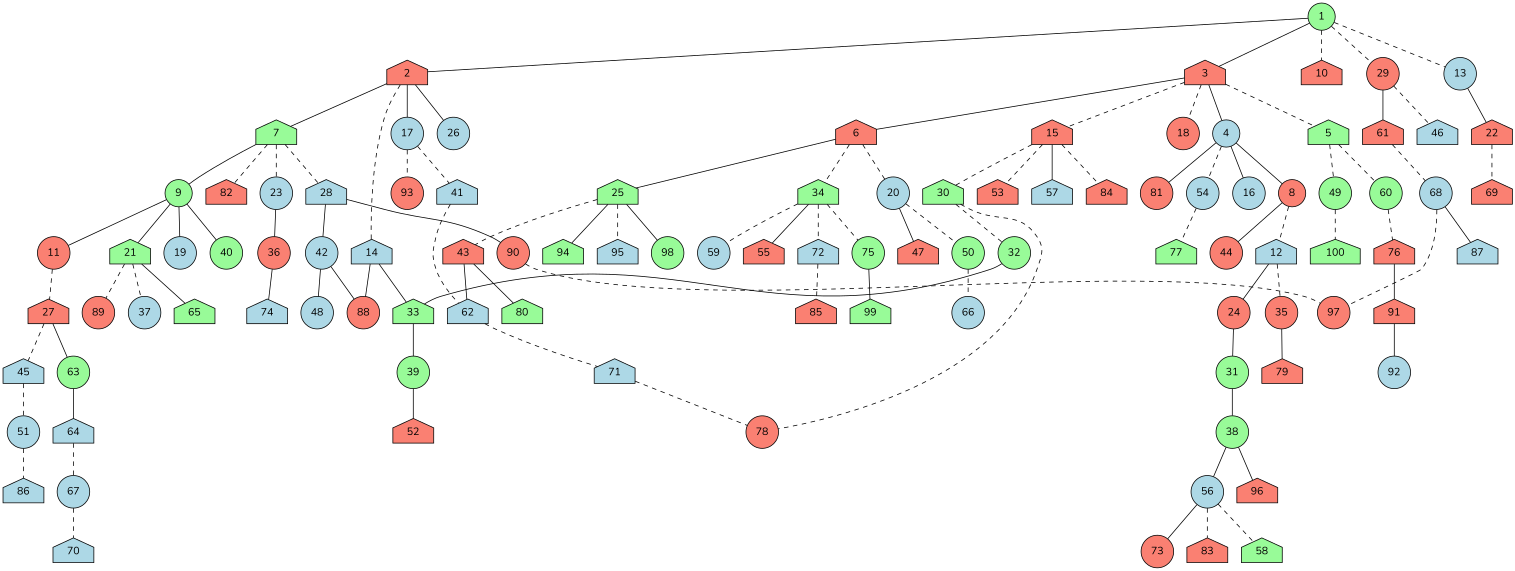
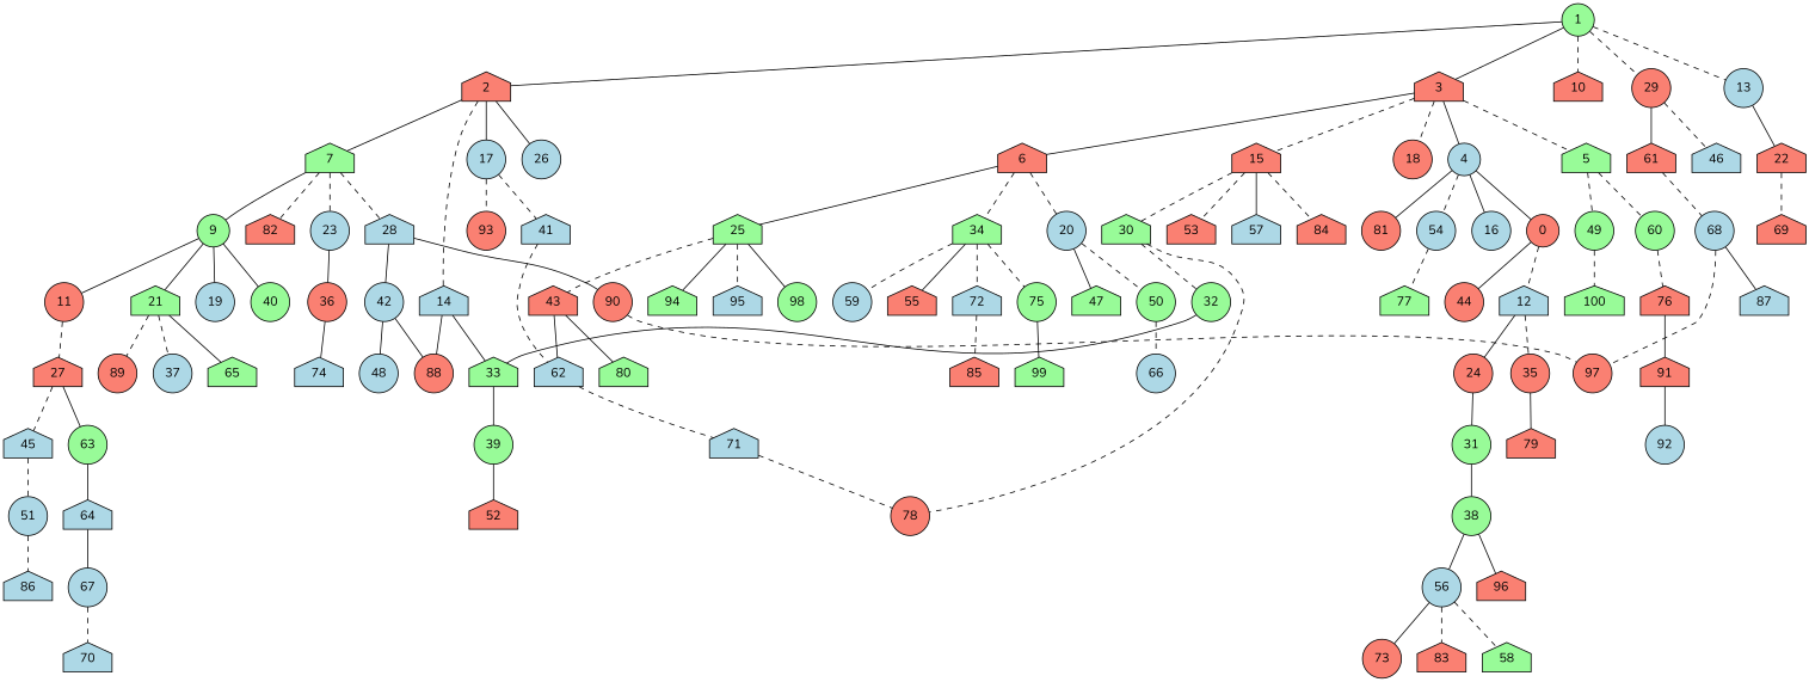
  graph {
    fontname=Nunito
    node [fillcolor=salmon fontname=Nunito shape=house style=filled]
    edge [fontname=Nunito style=solid]
    1 [fillcolor=palegreen shape=circle]
    2
    3
    10
    13 [fillcolor=lightblue shape=circle]
    29 [shape=circle]
    7 [fillcolor=palegreen]
    14 [fillcolor=lightblue]
    17 [fillcolor=lightblue shape=circle]
    26 [fillcolor=lightblue shape=circle]
    4 [fillcolor=lightblue shape=circle]
    5 [fillcolor=palegreen]
    6
    15
    18 [shape=circle]
    22
    46 [fillcolor=lightblue]
    61
    9 [fillcolor=palegreen shape=circle]
    23 [fillcolor=lightblue shape=circle]
    28 [fillcolor=lightblue]
    82
    33 [fillcolor=palegreen]
    88 [shape=circle]
    41 [fillcolor=lightblue]
    93 [shape=circle]
-   8 [shape=circle]
+   8 [shape=circle label=0]
    16 [fillcolor=lightblue shape=circle]
    54 [fillcolor=lightblue shape=circle]
    81 [shape=circle]
    49 [fillcolor=palegreen shape=circle]
    60 [fillcolor=palegreen shape=circle]
    20 [fillcolor=lightblue shape=circle]
    25 [fillcolor=palegreen]
    34 [fillcolor=palegreen]
    30 [fillcolor=palegreen]
    53
    57 [fillcolor=lightblue]
    84
    69
    68 [fillcolor=lightblue shape=circle]
    11 [shape=circle]
    19 [fillcolor=lightblue shape=circle]
    21 [fillcolor=palegreen]
    40 [fillcolor=palegreen shape=circle]
    36 [shape=circle]
    42 [fillcolor=lightblue shape=circle]
    90 [shape=circle]
    39 [fillcolor=palegreen shape=circle]
    62 [fillcolor=lightblue]
    12 [fillcolor=lightblue]
    44 [shape=circle]
    77 [fillcolor=palegreen]
    100 [fillcolor=palegreen]
    76
-   47
+   47 [fillcolor=palegreen]
    50 [fillcolor=palegreen shape=circle]
    43
    94 [fillcolor=palegreen]
    95 [fillcolor=lightblue]
    98 [fillcolor=palegreen shape=circle]
    55
    59 [fillcolor=lightblue shape=circle]
    72 [fillcolor=lightblue]
    75 [fillcolor=palegreen shape=circle]
    32 [fillcolor=palegreen shape=circle]
    78 [shape=circle]
    24 [shape=circle]
    35 [shape=circle]
    91
    66 [fillcolor=lightblue shape=circle]
    80 [fillcolor=palegreen]
    85
    99 [fillcolor=palegreen]
    27
    37 [fillcolor=lightblue shape=circle]
    65 [fillcolor=palegreen]
    89 [shape=circle]
    74 [fillcolor=lightblue]
    48 [fillcolor=lightblue shape=circle]
    97 [shape=circle]
    31 [fillcolor=palegreen shape=circle]
    79
    45 [fillcolor=lightblue]
    63 [fillcolor=palegreen shape=circle]
    51 [fillcolor=lightblue shape=circle]
    64 [fillcolor=lightblue]
    38 [fillcolor=palegreen shape=circle]
    52
    71 [fillcolor=lightblue]
    56 [fillcolor=lightblue shape=circle]
    96
    86 [fillcolor=lightblue]
    67 [fillcolor=lightblue shape=circle]
    87 [fillcolor=lightblue]
    58 [fillcolor=palegreen]
    73 [shape=circle]
    83
    92 [fillcolor=lightblue shape=circle]
    70 [fillcolor=lightblue]
    1 -- 2
    1 -- 3
    1 -- 10 [style=dashed]
    1 -- 13 [style=dashed]
    1 -- 29 [style=dashed]
    2 -- 7
    2 -- 14 [style=dashed]
    2 -- 17
    2 -- 26
    3 -- 4
    3 -- 5 [style=dashed]
    3 -- 6
    3 -- 15 [style=dashed]
    3 -- 18 [style=dashed]
    13 -- 22
    29 -- 46 [style=dashed]
    29 -- 61
    7 -- 9
    7 -- 23 [style=dashed]
    7 -- 28 [style=dashed]
    7 -- 82 [style=dashed]
    14 -- 33
    14 -- 88
    17 -- 41 [style=dashed]
    17 -- 93 [style=dashed]
    4 -- 8
    4 -- 16
    4 -- 54 [style=dashed]
    4 -- 81
    5 -- 49 [style=dashed]
    5 -- 60 [style=dashed]
    6 -- 20 [style=dashed]
    6 -- 25
    6 -- 34 [style=dashed]
    15 -- 30 [style=dashed]
    15 -- 53 [style=dashed]
    15 -- 57
    15 -- 84 [style=dashed]
    22 -- 69 [style=dashed]
    61 -- 68 [style=dashed]
    9 -- 11
    9 -- 19
    9 -- 21
    9 -- 40
    23 -- 36
    28 -- 42
    28 -- 90
    33 -- 39
    41 -- 62 [style=dashed]
    8 -- 12 [style=dashed]
    8 -- 44
    54 -- 77 [style=dashed]
    49 -- 100 [style=dashed]
    60 -- 76 [style=dashed]
    20 -- 47
    20 -- 50 [style=dashed]
    25 -- 43 [style=dashed]
    25 -- 94
    25 -- 95 [style=dashed]
    25 -- 98
    34 -- 55
    34 -- 59 [style=dashed]
    34 -- 72 [style=dashed]
    34 -- 75 [style=dashed]
    30 -- 32 [style=dashed]
    30 -- 78 [style=dashed]
    68 -- 97 [style=dashed]
    68 -- 87
    11 -- 27 [style=dashed]
    21 -- 37 [style=dashed]
    21 -- 65
    21 -- 89 [style=dashed]
    36 -- 74
    42 -- 88
    42 -- 48
    90 -- 97 [style=dashed]
    39 -- 52
    62 -- 71 [style=dashed]
    12 -- 24
    12 -- 35 [style=dashed]
    76 -- 91
    50 -- 66 [style=dashed]
    43 -- 62
    43 -- 80
    72 -- 85 [style=dashed]
    75 -- 99
    32 -- 33
    24 -- 31
    35 -- 79
    91 -- 92
    27 -- 45 [style=dashed]
    27 -- 63
    31 -- 38
    45 -- 51 [style=dashed]
    63 -- 64
    51 -- 86 [style=dashed]
-   64 -- 67 [style=dashed]
+   64 -- 67
    38 -- 56
    38 -- 96
    71 -- 78 [style=dashed]
    56 -- 58 [style=dashed]
    56 -- 73
    56 -- 83 [style=dashed]
    67 -- 70 [style=dashed]
  }
